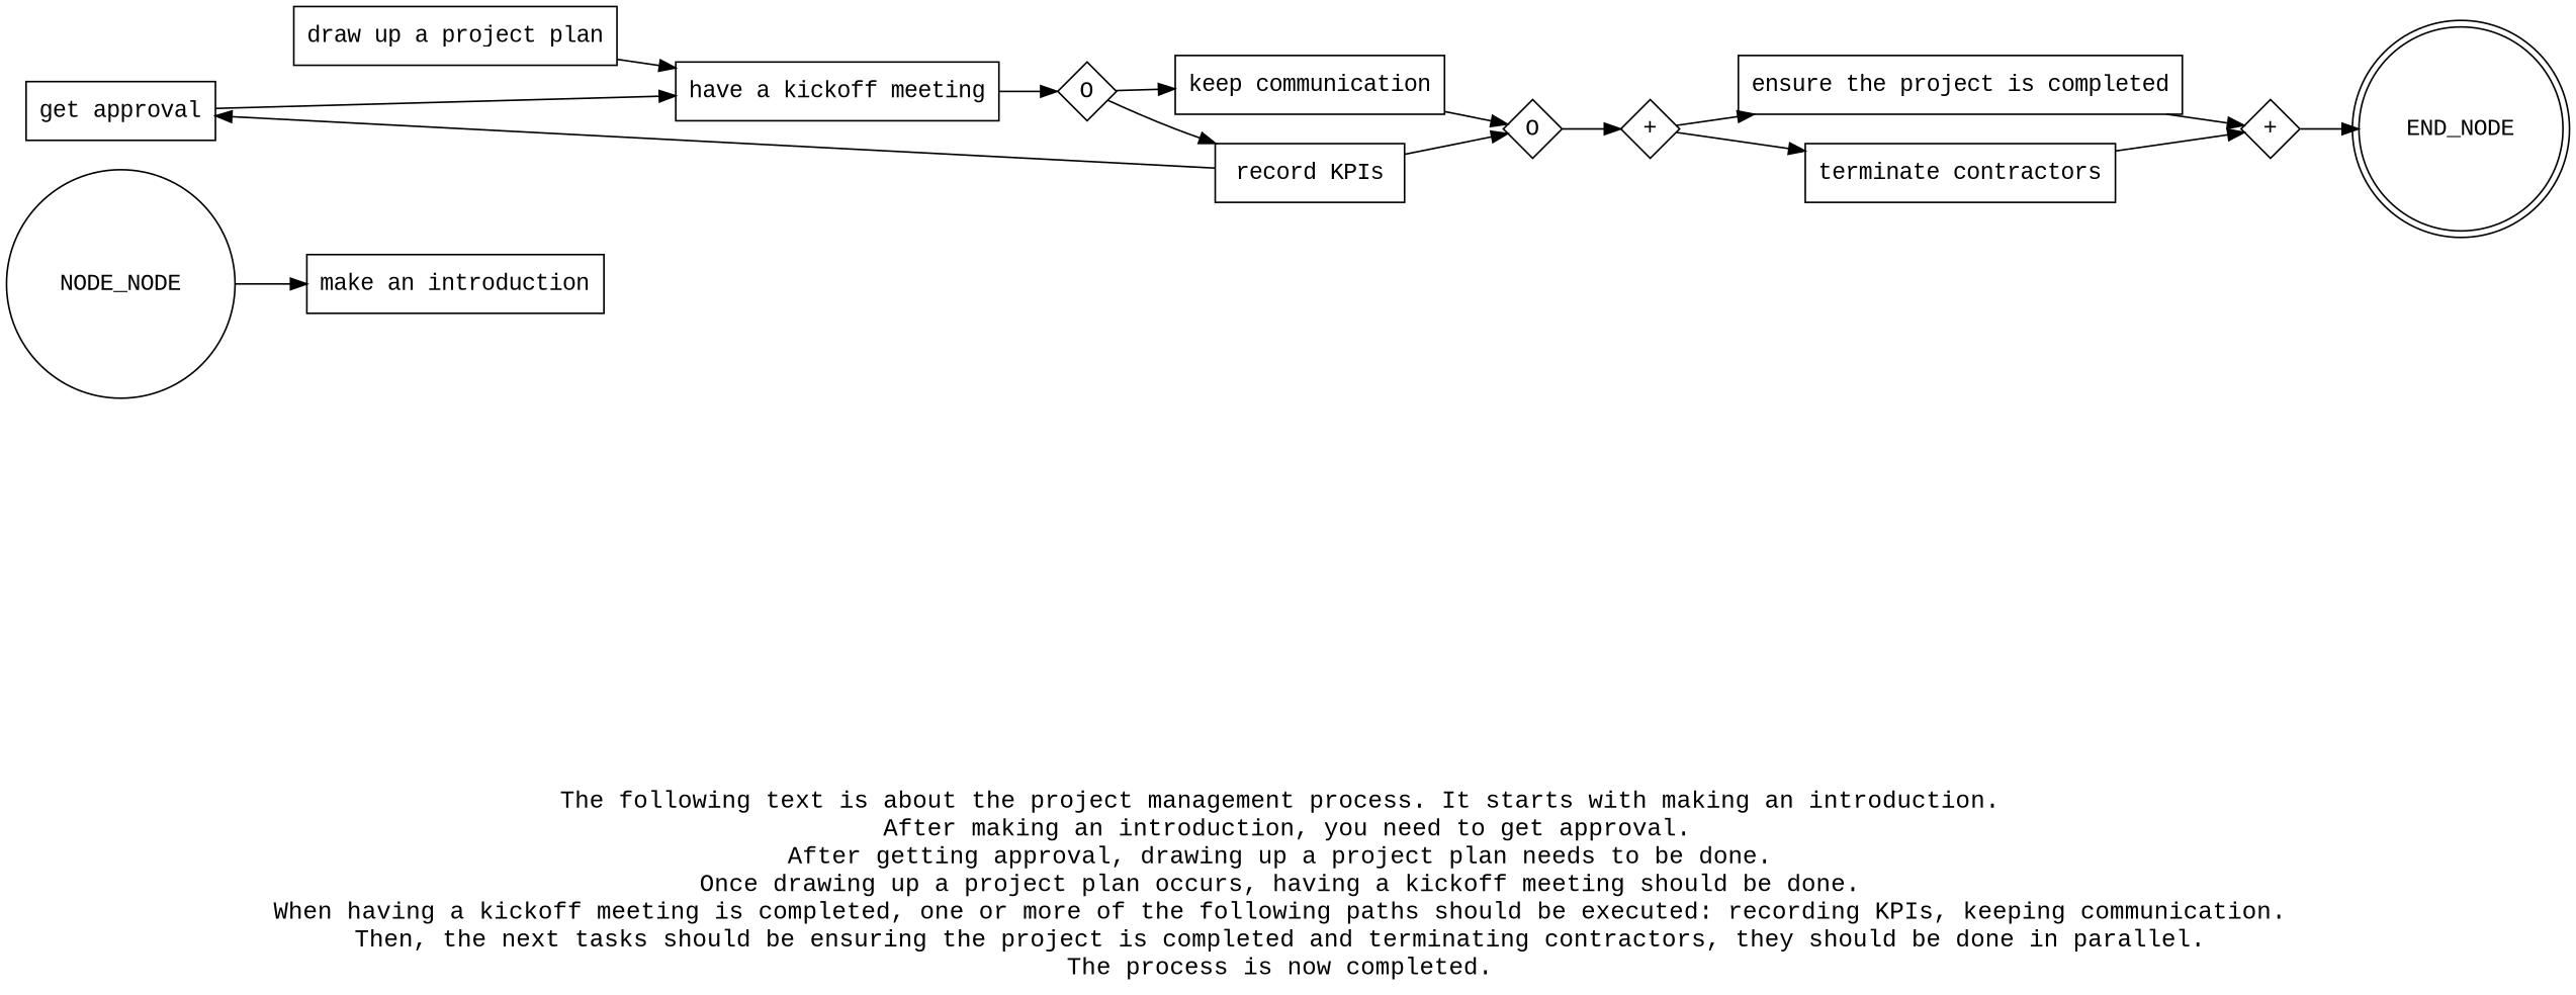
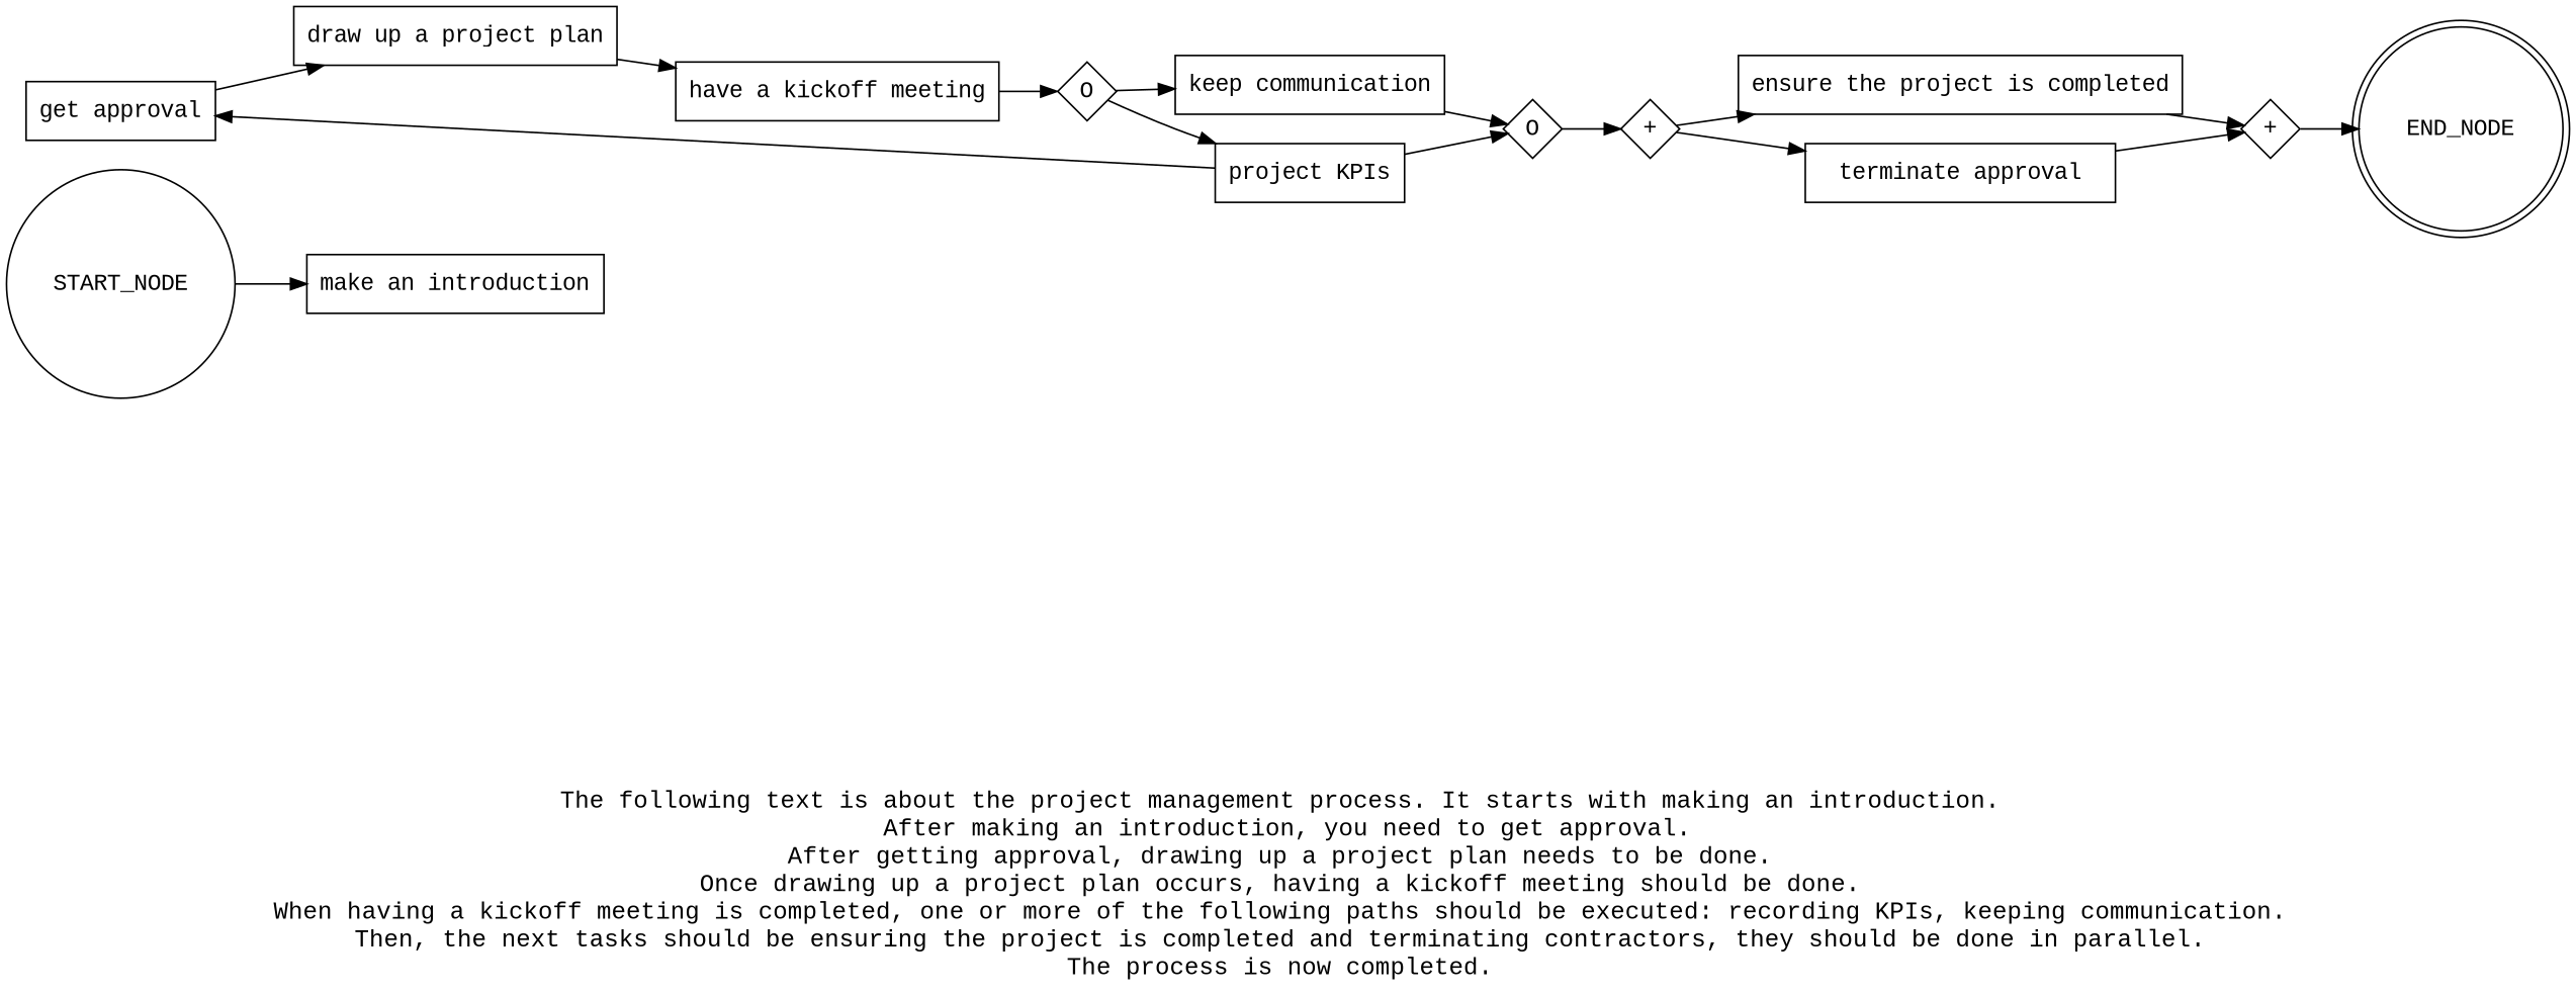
  digraph {
    fontname="Liberation Mono"
    fontsize=15
    label="\n\n\nThe following text is about the project management process. It starts with making an introduction. \nAfter making an introduction, you need to get approval.\nAfter getting approval, drawing up a project plan needs to be done. \nOnce drawing up a project plan occurs, having a kickoff meeting should be done. \nWhen having a kickoff meeting is completed, one or more of the following paths should be executed: recording KPIs, keeping communication. \nThen, the next tasks should be ensuring the project is completed and terminating contractors, they should be done in parallel. \nThe process is now completed. \n"
    rankdir=LR
    node [fontname="Liberation Mono" shape=box]
    edge [fontname="Liberation Mono"]
    "make an introduction"
    "get approval"
    "draw up a project plan"
    "have a kickoff meeting"
    n5 [fixedsize=true label=O shape=diamond width=0.5]
-   "record KPIs"
+   "record KPIs" [label="project KPIs"]
    "keep communication"
    n8 [fixedsize=true label=O shape=diamond width=0.5]
    n9 [fixedsize=true label="+" shape=diamond width=0.5]
    "ensure the project is completed"
-   "terminate contractors"
+   "terminate contractors" [label="terminate approval"]
    n12 [fixedsize=true label="+" shape=diamond width=0.5]
    END_NODE [shape=doublecircle width=0.2]
-   START_NODE [shape=circle width=0.3 label=NODE_NODE]
+   START_NODE [shape=circle width=0.3]
    subgraph sub_1 {
      "make an introduction"
      "get approval"
      "draw up a project plan"
      "have a kickoff meeting"
      n5
      "record KPIs"
      "keep communication"
      n8
      n9
      "ensure the project is completed"
      "terminate contractors"
      n12
    }
-   "get approval" -> "have a kickoff meeting"
+   "get approval" -> "draw up a project plan"
    "draw up a project plan" -> "have a kickoff meeting"
    "have a kickoff meeting" -> n5
    n5 -> "record KPIs"
    n5 -> "keep communication"
    "record KPIs" -> "get approval"
    "record KPIs" -> n8
    "keep communication" -> n8
    n8 -> n9
    n9 -> "ensure the project is completed"
    n9 -> "terminate contractors"
    "ensure the project is completed" -> n12
    "terminate contractors" -> n12
    n12 -> END_NODE
    START_NODE -> "make an introduction"
  }
